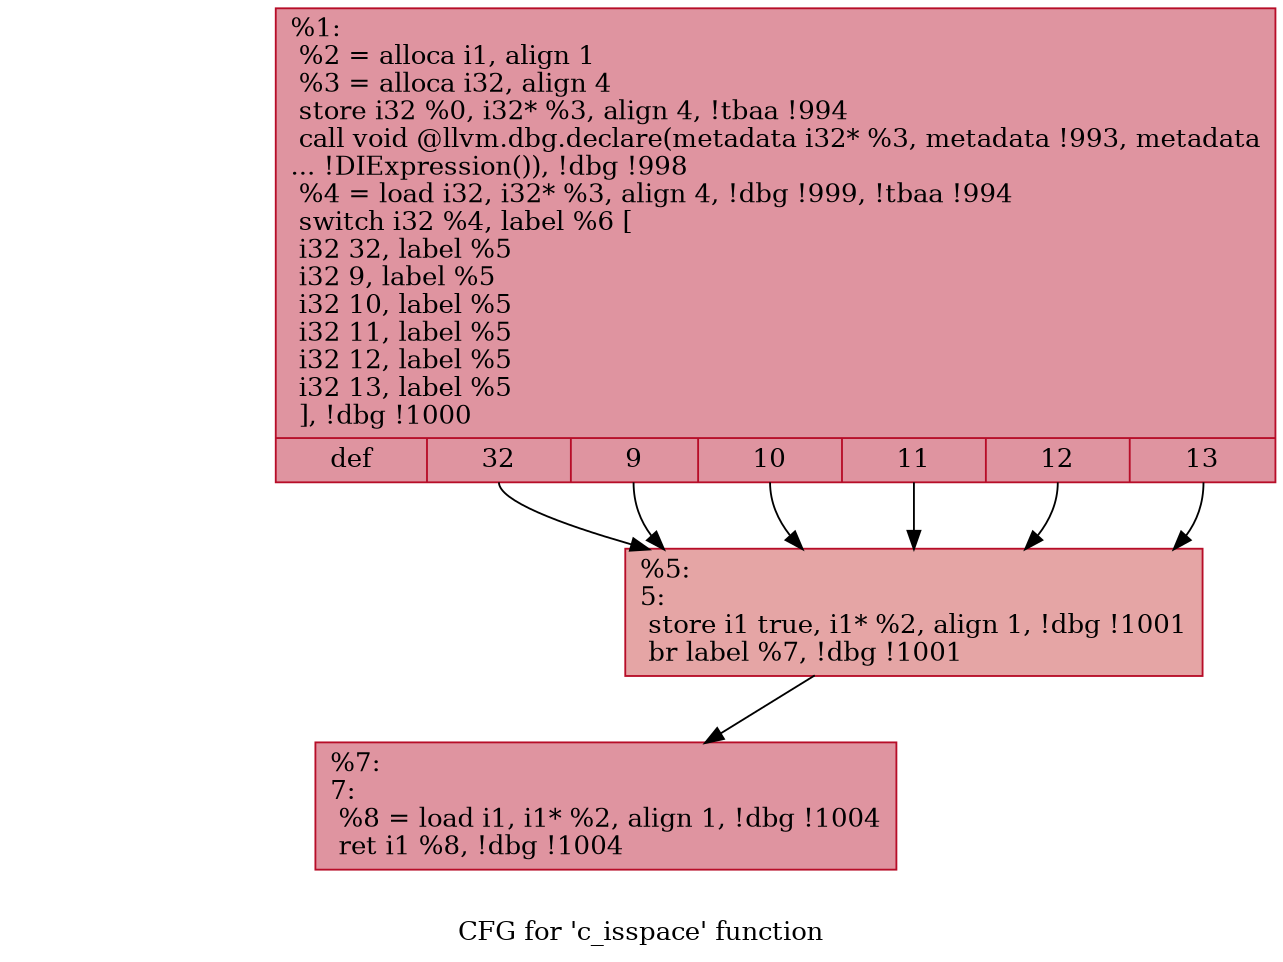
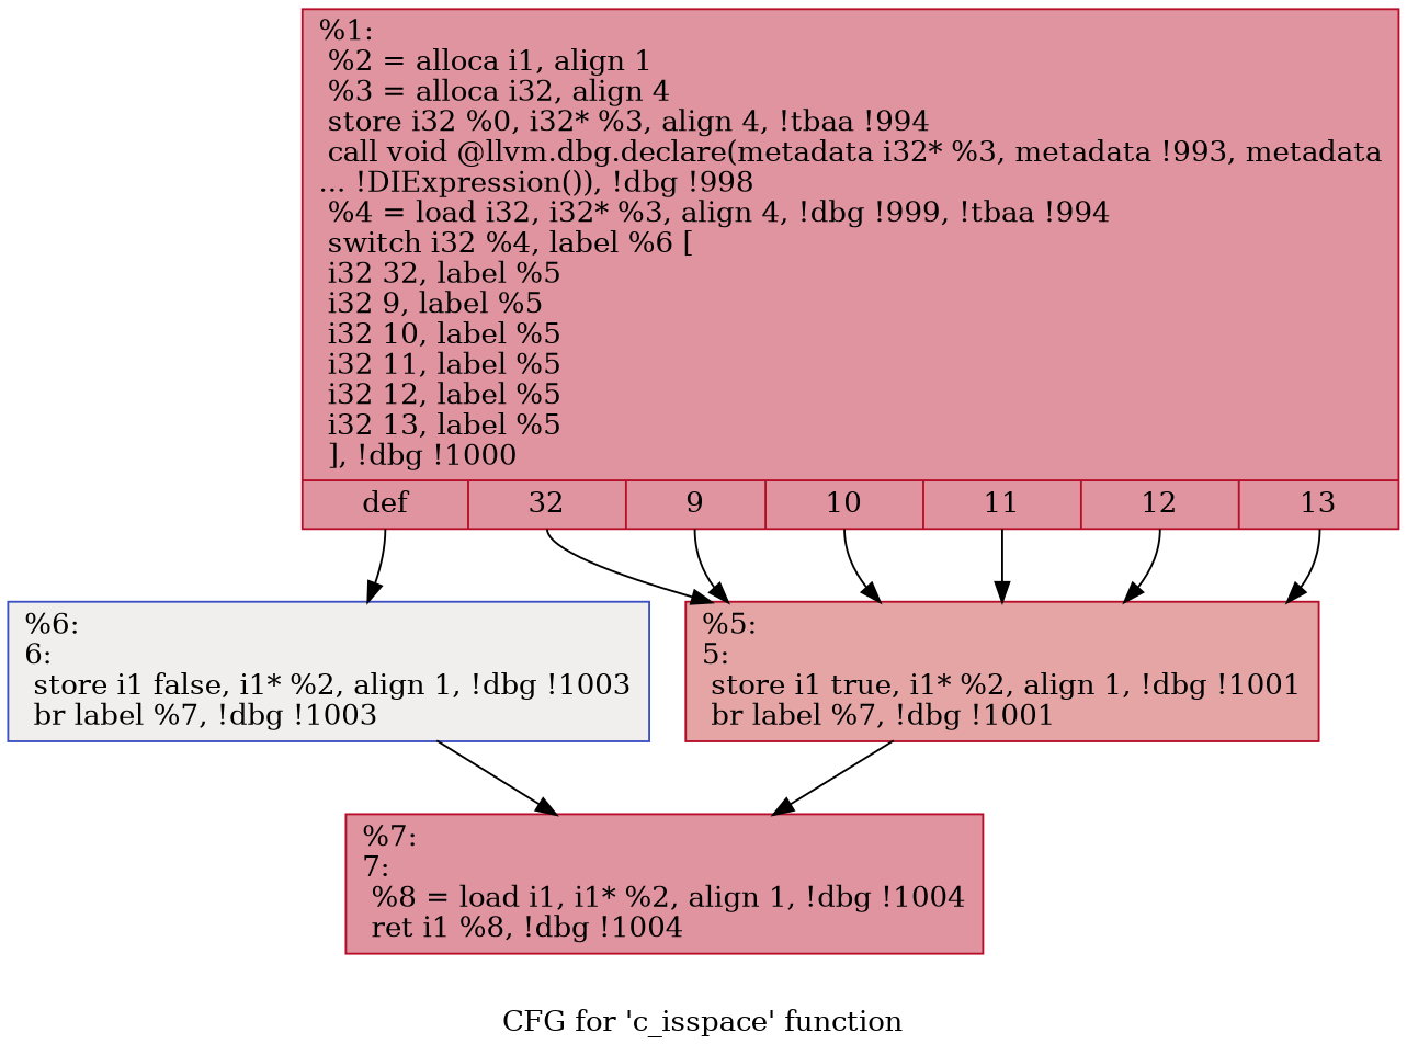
  digraph {
    label="CFG for 'c_isspace' function"
    node [color="#b70d28ff" fillcolor="#b70d2870" shape=record style=filled]
    n1 [label="{%1:\l  %2 = alloca i1, align 1\l  %3 = alloca i32, align 4\l  store i32 %0, i32* %3, align 4, !tbaa !994\l  call void @llvm.dbg.declare(metadata i32* %3, metadata !993, metadata\l... !DIExpression()), !dbg !998\l  %4 = load i32, i32* %3, align 4, !dbg !999, !tbaa !994\l  switch i32 %4, label %6 [\l    i32 32, label %5\l    i32 9, label %5\l    i32 10, label %5\l    i32 11, label %5\l    i32 12, label %5\l    i32 13, label %5\l  ], !dbg !1000\l|{<s0>def|<s1>32|<s2>9|<s3>10|<s4>11|<s5>12|<s6>13}}"]
+   n2 [color="#3d50c3ff" fillcolor="#e0dbd870" label="{%6:\l6:                                                \l  store i1 false, i1* %2, align 1, !dbg !1003\l  br label %7, !dbg !1003\l}"]
    n3 [fillcolor="#c5333470" label="{%5:\l5:                                                \l  store i1 true, i1* %2, align 1, !dbg !1001\l  br label %7, !dbg !1001\l}"]
    n4 [label="{%7:\l7:                                                \l  %8 = load i1, i1* %2, align 1, !dbg !1004\l  ret i1 %8, !dbg !1004\l}"]
+   n1 -> n2 [tailport=s0]
    n1 -> n3 [tailport=s1]
    n1 -> n3 [tailport=s2]
    n1 -> n3 [tailport=s3]
    n1 -> n3 [tailport=s4]
    n1 -> n3 [tailport=s5]
    n1 -> n3 [tailport=s6]
+   n2 -> n4
    n3 -> n4
  }
